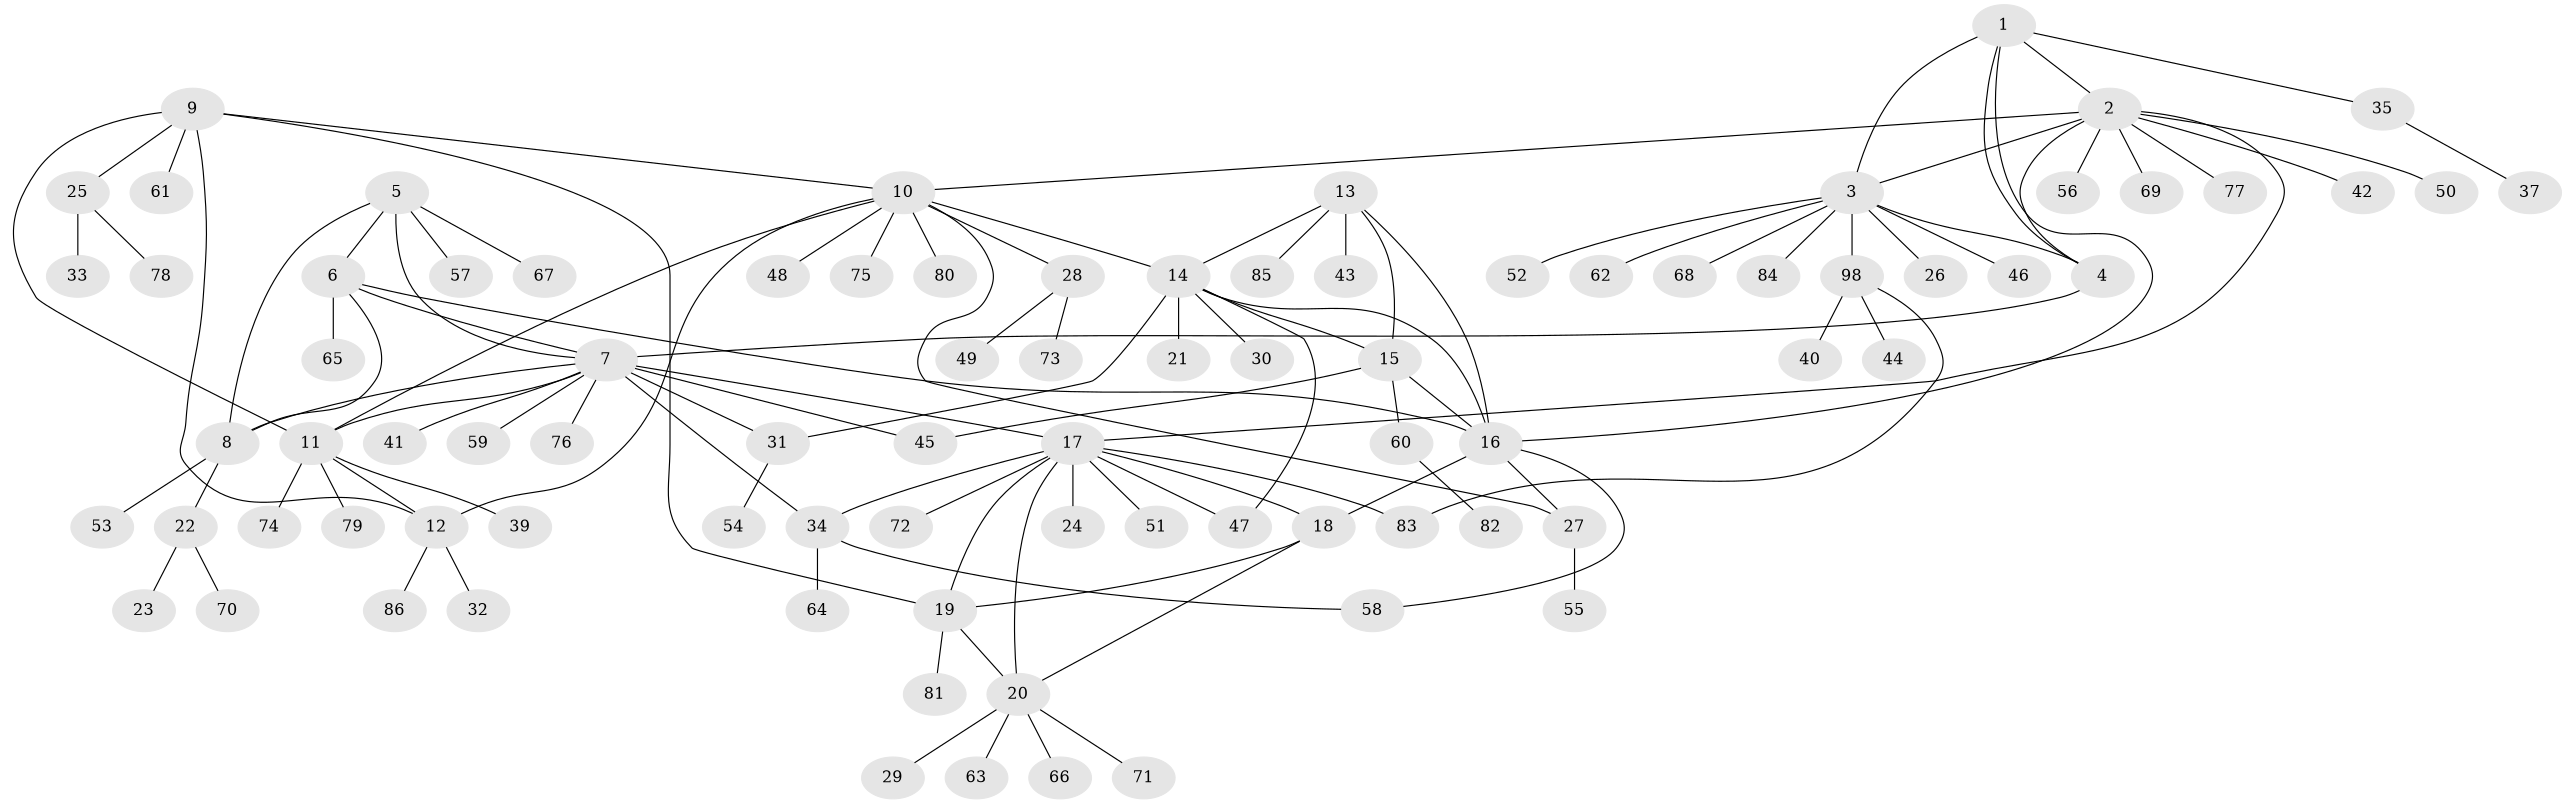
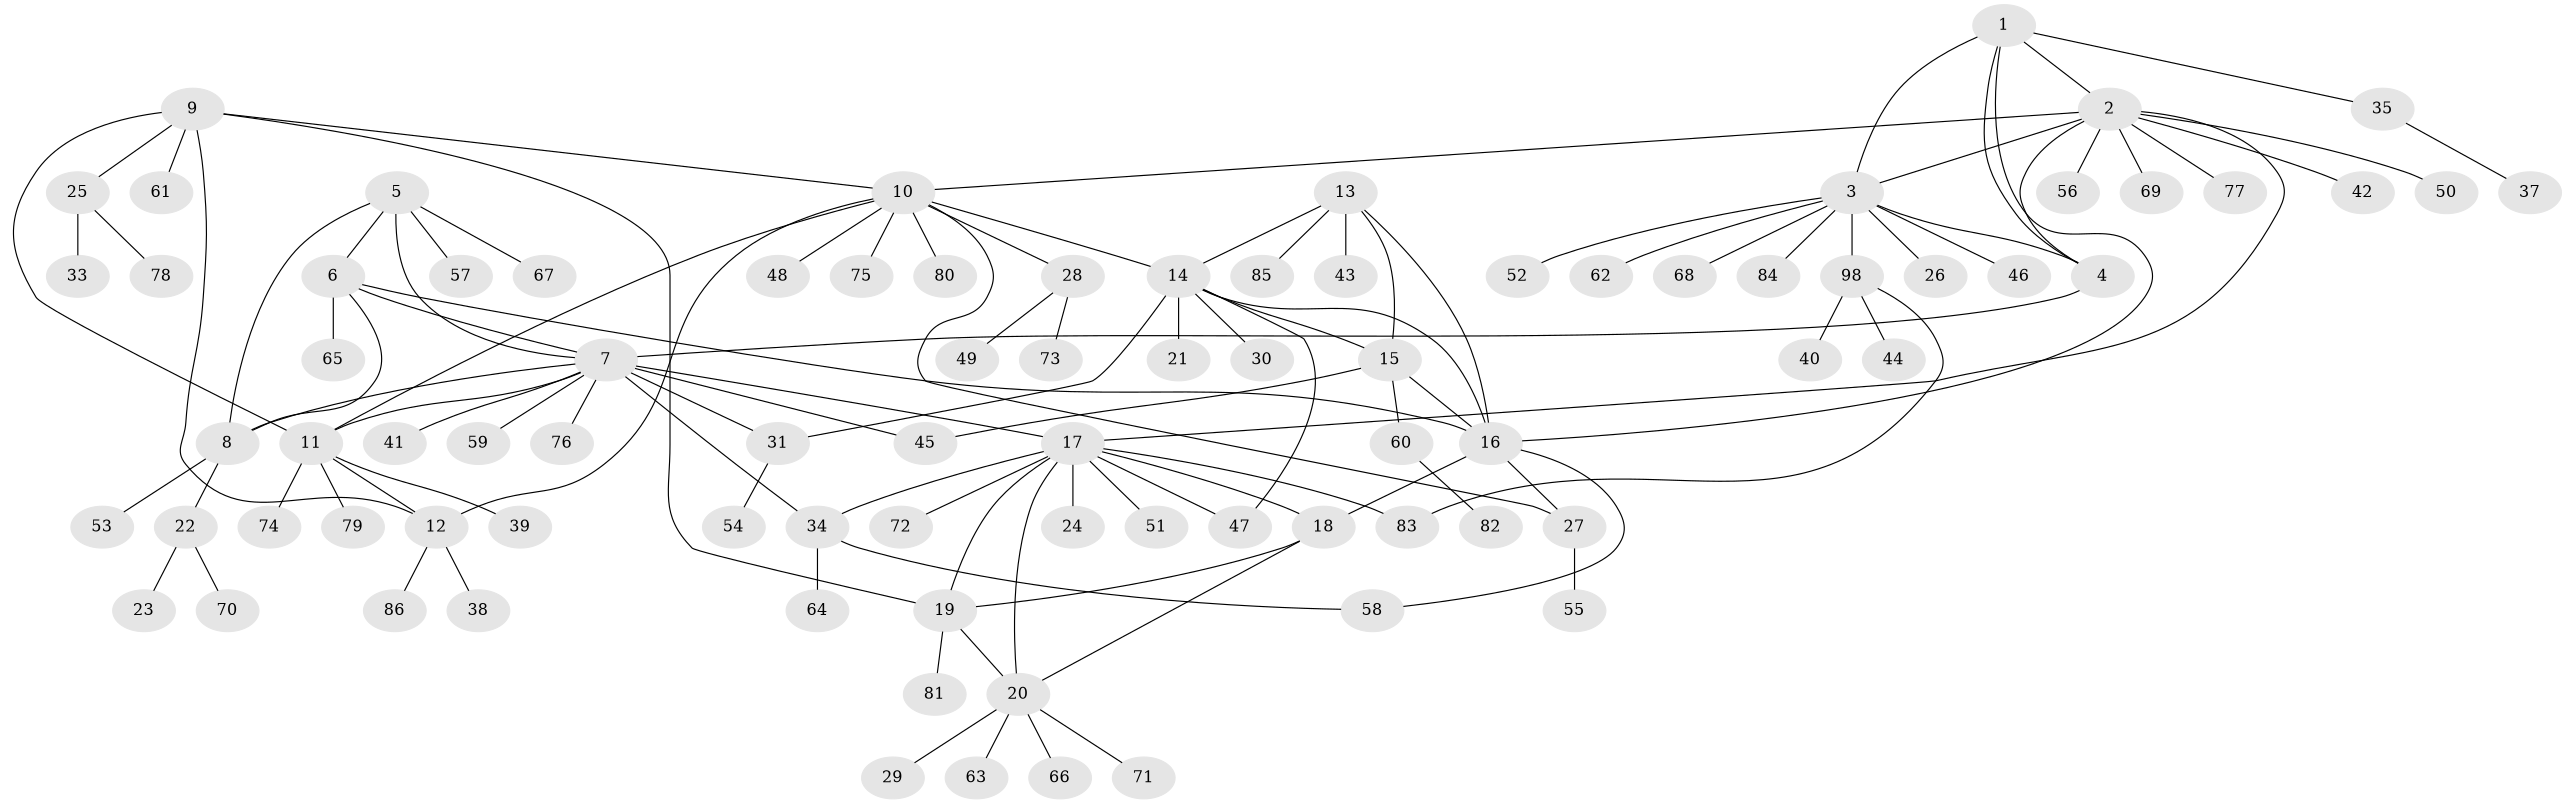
  graph {
    node [color=gray90 style=filled]
    1
    2
    3
    4
    16
    35
    10
    17
    42
    50
    56
    69
    77
    26
    n15 [label=98]
    46
    52
    62
    68
    84
    7
    27
    18
    58
    37
    11
    12
    14
    28
    48
    75
    80
    34
    19
    47
    20
    24
    51
    72
    83
    40
    44
    8
    31
    41
    45
    59
    76
    5
    6
    57
    67
    65
    22
    53
    39
    74
    79
    54
    64
    23
    70
    9
    25
    61
-   32
+   32 [label=38]
    86
    81
    33
    78
    15
    21
    30
    55
    49
    73
    13
    43
    85
    60
    82
    29
    63
    66
    71
    1 -- 2
    1 -- 3
    1 -- 4
    1 -- 16
    1 -- 35
    2 -- 3
    2 -- 4
    2 -- 10
    2 -- 17
    2 -- 42
    2 -- 50
    2 -- 56
    2 -- 69
    2 -- 77
    3 -- 4
    3 -- 26
    3 -- n15
    3 -- 46
    3 -- 52
    3 -- 62
    3 -- 68
    3 -- 84
    4 -- 7
    16 -- 27
    16 -- 18
    16 -- 58
    35 -- 37
    10 -- 27
    10 -- 11
    10 -- 12
    10 -- 14
    10 -- 28
    10 -- 48
    10 -- 75
    10 -- 80
    17 -- 18
    17 -- 34
    17 -- 19
    17 -- 47
    17 -- 20
    17 -- 24
    17 -- 51
    17 -- 72
    17 -- 83
    n15 -- 83
    n15 -- 40
    n15 -- 44
    7 -- 17
    7 -- 11
    7 -- 34
    7 -- 8
    7 -- 31
    7 -- 41
    7 -- 45
    7 -- 59
    7 -- 76
    27 -- 55
    18 -- 19
    18 -- 20
    11 -- 12
    11 -- 39
    11 -- 74
    11 -- 79
    12 -- 32
    12 -- 86
    14 -- 16
    14 -- 47
    14 -- 31
    14 -- 15
    14 -- 21
    14 -- 30
    28 -- 49
    28 -- 73
    34 -- 58
    34 -- 64
    19 -- 20
    19 -- 81
    20 -- 29
    20 -- 63
    20 -- 66
    20 -- 71
    8 -- 22
    8 -- 53
    31 -- 54
    5 -- 7
    5 -- 8
    5 -- 6
    5 -- 57
    5 -- 67
    6 -- 16
    6 -- 7
    6 -- 8
    6 -- 65
    22 -- 23
    22 -- 70
    9 -- 10
    9 -- 11
    9 -- 12
    9 -- 19
    9 -- 25
    9 -- 61
    25 -- 33
    25 -- 78
    15 -- 16
    15 -- 45
    15 -- 60
    13 -- 16
    13 -- 14
    13 -- 15
    13 -- 43
    13 -- 85
    60 -- 82
  }
